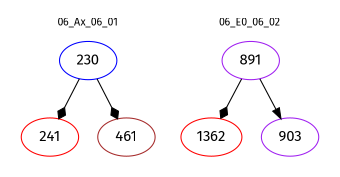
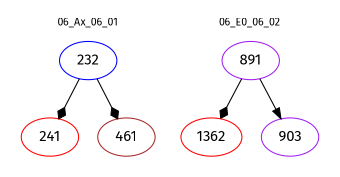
  digraph {
    fontname="Fira Sans"
    node [color=red fontname="Fira Sans"]
    edge [arrowhead=diamond color=black fontname="Fira Sans"]
-   n1 [color=blue label=230]
+   n1 [color=blue label=232]
    n2 [label=241]
    n3 [color=brown label=461]
    n4 [color=purple label=891]
    n5 [label=1362]
    n6 [color=purple label=903]
    subgraph cluster_1 {
      color=white
      fontsize=10
      label="06_Ax_06_01"
      n1
      n2
      n3
    }
    subgraph cluster_2 {
      color=white
      fontsize=10
      label="06_E0_06_02"
      n4
      n5
      n6
    }
    n1 -> n2
    n1 -> n3
    n4 -> n5
    n4 -> n6 [arrowhead=normal]
  }
